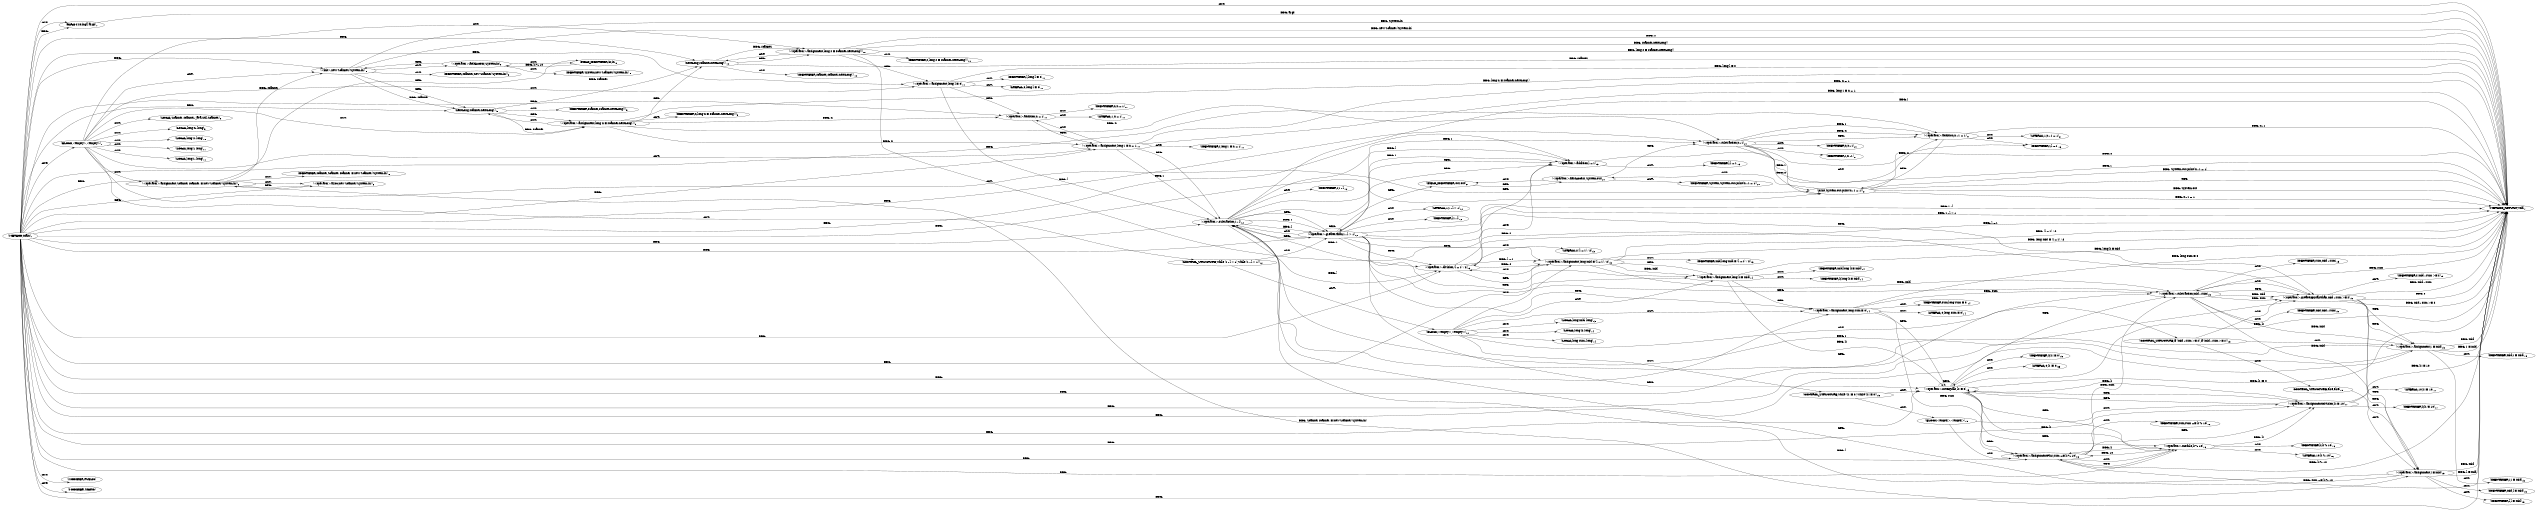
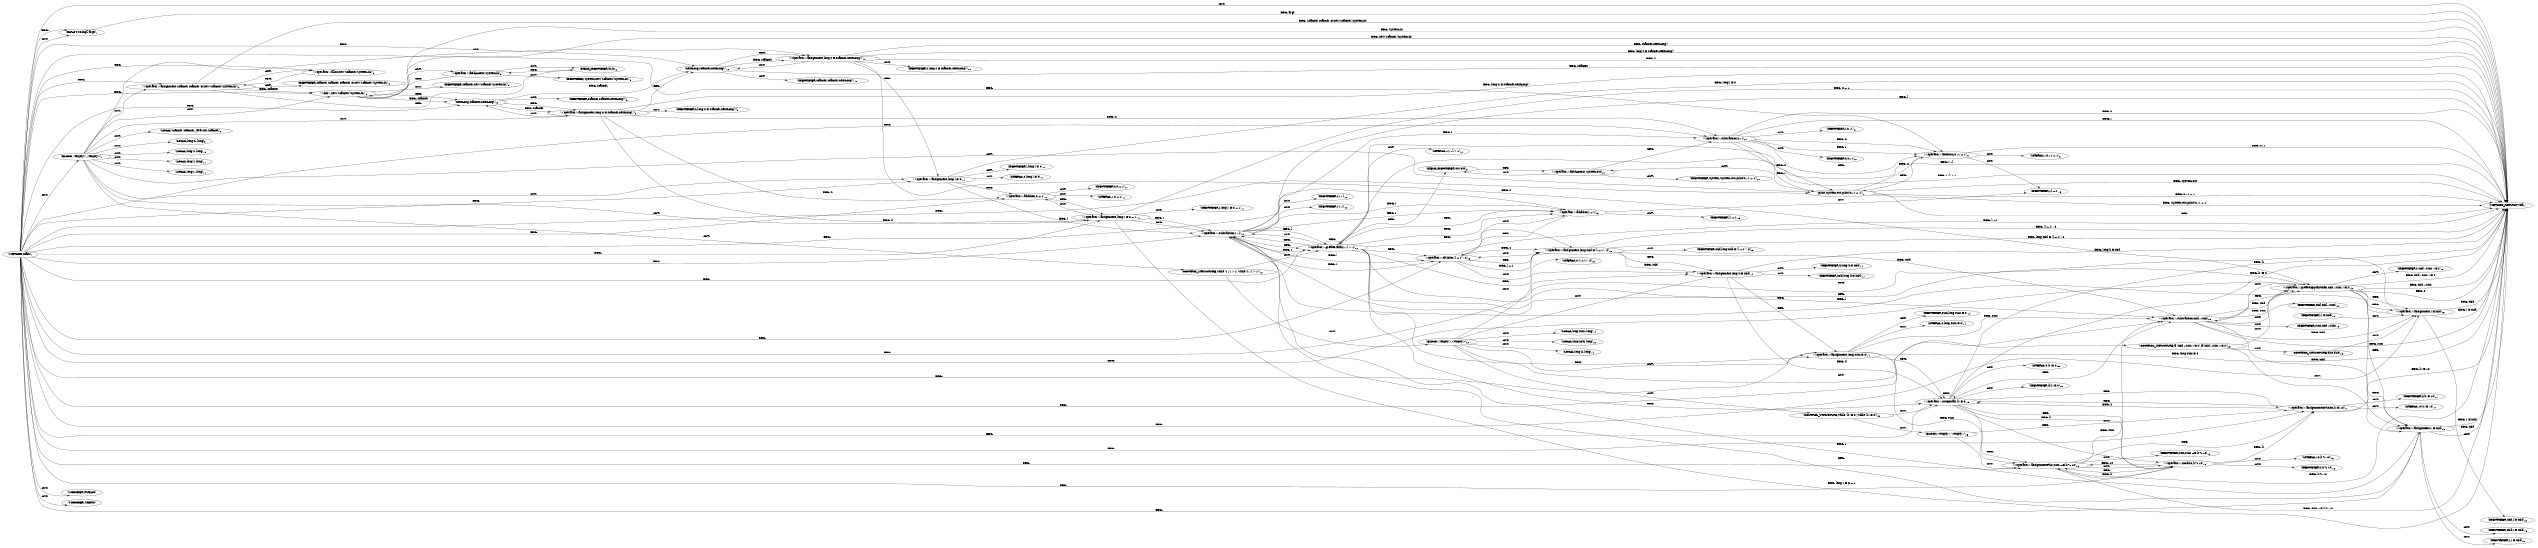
  digraph {
    rankdir=LR
    n1 [label=<(METHOD,main)<SUB>7</SUB>>]
    n2 [label=<(PARAM,String[] args)<SUB>7</SUB>>]
    n3 [label=<(BLOCK,&lt;empty&gt;,&lt;empty&gt;)<SUB>7</SUB>>]
    n4 [label=<(&lt;operator&gt;.assignment,Scanner scanner = new Scanner(System.in))<SUB>8</SUB>>]
    n5 [label=<(&lt;operator&gt;.alloc,new Scanner(System.in))<SUB>8</SUB>>]
    n6 [label=<(&lt;init&gt;,new Scanner(System.in))<SUB>8</SUB>>]
    n7 [label=<(nextLong,scanner.nextLong())<SUB>9</SUB>>]
    n8 [label=<(nextLong,scanner.nextLong())<SUB>10</SUB>>]
    n9 [label=<(&lt;operator&gt;.assignment,long l = 0)<SUB>11</SUB>>]
    n10 [label=<(&lt;operator&gt;.assignment,long r = n + 1)<SUB>11</SUB>>]
    n11 [label=<(&lt;operator&gt;.addition,n + 1)<SUB>11</SUB>>]
    n12 [label=<(&lt;operator&gt;.greaterThan,r - l &gt; 1)<SUB>12</SUB>>]
    n13 [label=<(&lt;operator&gt;.subtraction,r - l)<SUB>12</SUB>>]
    n14 [label=<(&lt;operator&gt;.division,(l + r) / 2)<SUB>13</SUB>>]
    n15 [label=<(&lt;operator&gt;.addition,l + r)<SUB>13</SUB>>]
    n16 [label=<(&lt;operator&gt;.assignment,long k = mid)<SUB>14</SUB>>]
    n17 [label=<(&lt;operator&gt;.assignment,long sum = 0)<SUB>14</SUB>>]
    n18 [label=<(&lt;operator&gt;.notEquals,k != 0)<SUB>15</SUB>>]
    n19 [label=<(&lt;operator&gt;.assignmentPlus,sum += k % 10)<SUB>16</SUB>>]
    n20 [label=<(&lt;operator&gt;.modulo,k % 10)<SUB>16</SUB>>]
    n21 [label=<(&lt;operator&gt;.assignmentDivision,k /= 10)<SUB>17</SUB>>]
    n22 [label=<(&lt;operator&gt;.greaterEqualsThan,mid - sum &gt;= s)<SUB>19</SUB>>]
    n23 [label=<(&lt;operator&gt;.subtraction,mid - sum)<SUB>19</SUB>>]
    n24 [label=<(&lt;operator&gt;.assignment,r = mid)<SUB>19</SUB>>]
    n25 [label=<(&lt;operator&gt;.assignment,l = mid)<SUB>19</SUB>>]
    n26 [label=<(print,System.out.print(n - r + 1))<SUB>21</SUB>>]
    n27 [label=<(&lt;operator&gt;.addition,n - r + 1)<SUB>21</SUB>>]
    n28 [label=<(&lt;operator&gt;.subtraction,n - r)<SUB>21</SUB>>]
    n29 [label=<(MODIFIER,PUBLIC)>]
    n30 [label=<(MODIFIER,STATIC)>]
    n31 [label=<(METHOD_RETURN,void)<SUB>7</SUB>>]
    n32 [label=<(LOCAL,Scanner scanner: java.util.Scanner)<SUB>8</SUB>>]
    n33 [label=<(LOCAL,long n: long)<SUB>9</SUB>>]
    n34 [label=<(&lt;operator&gt;.assignment,long n = scanner.nextLong())<SUB>9</SUB>>]
    n35 [label=<(LOCAL,long s: long)<SUB>10</SUB>>]
    n36 [label=<(&lt;operator&gt;.assignment,long s = scanner.nextLong())<SUB>10</SUB>>]
    n37 [label=<(LOCAL,long l: long)<SUB>11</SUB>>]
    n38 [label=<(LOCAL,long r: long)<SUB>11</SUB>>]
    n39 [label=<(CONTROL_STRUCTURE,while (r - l &gt; 1),while (r - l &gt; 1))<SUB>12</SUB>>]
    n40 [label=<(IDENTIFIER,scanner,Scanner scanner = new Scanner(System.in))<SUB>8</SUB>>]
    n41 [label=<(FIELD_IDENTIFIER,in,in)<SUB>8</SUB>>]
    n42 [label=<(IDENTIFIER,scanner,new Scanner(System.in))<SUB>8</SUB>>]
    n43 [label=<(&lt;operator&gt;.fieldAccess,System.in)<SUB>8</SUB>>]
    n44 [label=<(IDENTIFIER,scanner,scanner.nextLong())<SUB>9</SUB>>]
    n45 [label=<(IDENTIFIER,scanner,scanner.nextLong())<SUB>10</SUB>>]
    n46 [label=<(IDENTIFIER,l,long l = 0)<SUB>11</SUB>>]
    n47 [label=<(LITERAL,0,long l = 0)<SUB>11</SUB>>]
    n48 [label=<(IDENTIFIER,r,long r = n + 1)<SUB>11</SUB>>]
    n49 [label=<(IDENTIFIER,n,n + 1)<SUB>11</SUB>>]
    n50 [label=<(LITERAL,1,n + 1)<SUB>11</SUB>>]
    n51 [label=<(LITERAL,1,r - l &gt; 1)<SUB>12</SUB>>]
    n52 [label=<(&lt;operator&gt;.assignment,long mid = (l + r) / 2)<SUB>13</SUB>>]
    n53 [label=<(FIELD_IDENTIFIER,out,out)<SUB>21</SUB>>]
    n54 [label=<(IDENTIFIER,r,r - l)<SUB>12</SUB>>]
    n55 [label=<(IDENTIFIER,l,r - l)<SUB>12</SUB>>]
    n56 [label=<(LITERAL,2,(l + r) / 2)<SUB>13</SUB>>]
    n57 [label=<(IDENTIFIER,l,l + r)<SUB>13</SUB>>]
    n58 [label=<(IDENTIFIER,r,l + r)<SUB>13</SUB>>]
    n59 [label=<(IDENTIFIER,k,long k = mid)<SUB>14</SUB>>]
    n60 [label=<(IDENTIFIER,mid,long k = mid)<SUB>14</SUB>>]
    n61 [label=<(IDENTIFIER,sum,long sum = 0)<SUB>14</SUB>>]
    n62 [label=<(LITERAL,0,long sum = 0)<SUB>14</SUB>>]
    n63 [label=<(IDENTIFIER,k,k != 0)<SUB>15</SUB>>]
    n64 [label=<(LITERAL,0,k != 0)<SUB>95</SUB>>]
    n65 [label=<(IDENTIFIER,sum,sum += k % 10)<SUB>16</SUB>>]
    n66 [label=<(IDENTIFIER,k,k % 10)<SUB>16</SUB>>]
    n67 [label=<(LITERAL,10,k % 10)<SUB>16</SUB>>]
    n68 [label=<(IDENTIFIER,k,k /= 10)<SUB>17</SUB>>]
    n69 [label=<(LITERAL,10,k /= 10)<SUB>17</SUB>>]
    n70 [label=<(IDENTIFIER,s,mid - sum &gt;= s)<SUB>19</SUB>>]
    n71 [label=<(IDENTIFIER,mid,mid - sum)<SUB>19</SUB>>]
    n72 [label=<(IDENTIFIER,sum,mid - sum)<SUB>19</SUB>>]
    n73 [label=<(IDENTIFIER,r,r = mid)<SUB>19</SUB>>]
    n74 [label=<(IDENTIFIER,mid,r = mid)<SUB>19</SUB>>]
    n75 [label=<(IDENTIFIER,l,l = mid)<SUB>19</SUB>>]
    n76 [label=<(IDENTIFIER,mid,l = mid)<SUB>19</SUB>>]
    n77 [label=<(&lt;operator&gt;.fieldAccess,System.out)<SUB>21</SUB>>]
    n78 [label=<(LITERAL,1,n - r + 1)<SUB>21</SUB>>]
    n79 [label=<(IDENTIFIER,n,n - r)<SUB>21</SUB>>]
    n80 [label=<(IDENTIFIER,r,n - r)<SUB>21</SUB>>]
    n81 [label=<(IDENTIFIER,n,long n = scanner.nextLong())<SUB>9</SUB>>]
    n82 [label=<(IDENTIFIER,s,long s = scanner.nextLong())<SUB>10</SUB>>]
    n83 [label=<(BLOCK,&lt;empty&gt;,&lt;empty&gt;)<SUB>12</SUB>>]
    n84 [label=<(IDENTIFIER,System,new Scanner(System.in))<SUB>8</SUB>>]
    n85 [label=<(LOCAL,long mid: long)<SUB>13</SUB>>]
    n86 [label=<(LOCAL,long k: long)<SUB>14</SUB>>]
    n87 [label=<(LOCAL,long sum: long)<SUB>14</SUB>>]
    n88 [label=<(CONTROL_STRUCTURE,while (k != 0),while (k != 0))<SUB>15</SUB>>]
    n89 [label=<(CONTROL_STRUCTURE,if (mid - sum &gt;= s),if (mid - sum &gt;= s))<SUB>19</SUB>>]
    n90 [label=<(IDENTIFIER,mid,long mid = (l + r) / 2)<SUB>13</SUB>>]
    n91 [label=<(BLOCK,&lt;empty&gt;,&lt;empty&gt;)<SUB>15</SUB>>]
    n92 [label=<(CONTROL_STRUCTURE,else,else)<SUB>19</SUB>>]
    n93 [label=<(IDENTIFIER,System,System.out.print(n - r + 1))<SUB>21</SUB>>]
    n1 -> n2 [label="AST: "]
    n1 -> n2 [label="DDG: "]
    n1 -> n3 [label="AST: "]
    n1 -> n4 [label="DDG: "]
    n1 -> n5 [label="CFG: "]
    n1 -> n6 [label="DDG: "]
    n1 -> n7 [label="DDG: "]
    n1 -> n8 [label="DDG: "]
    n1 -> n9 [label="DDG: "]
    n1 -> n10 [label="DDG: "]
    n1 -> n11 [label="DDG: "]
    n1 -> n12 [label="DDG: "]
    n1 -> n13 [label="DDG: "]
    n1 -> n14 [label="DDG: "]
    n1 -> n15 [label="DDG: "]
    n1 -> n16 [label="DDG: "]
    n1 -> n17 [label="DDG: "]
    n1 -> n18 [label="DDG: "]
    n1 -> n19 [label="DDG: "]
    n1 -> n20 [label="DDG: "]
    n1 -> n21 [label="DDG: "]
    n1 -> n22 [label="DDG: "]
    n1 -> n23 [label="DDG: "]
    n1 -> n24 [label="DDG: "]
    n1 -> n25 [label="DDG: "]
    n1 -> n26 [label="DDG: "]
    n1 -> n27 [label="DDG: "]
    n1 -> n28 [label="DDG: "]
    n1 -> n29 [label="AST: "]
    n1 -> n30 [label="AST: "]
    n1 -> n31 [label="AST: "]
    n2 -> n31 [label="DDG: args"]
    n3 -> n4 [label="AST: "]
    n3 -> n6 [label="AST: "]
    n3 -> n9 [label="AST: "]
    n3 -> n10 [label="AST: "]
    n3 -> n26 [label="AST: "]
    n3 -> n32 [label="AST: "]
    n3 -> n33 [label="AST: "]
    n3 -> n34 [label="AST: "]
    n3 -> n35 [label="AST: "]
    n3 -> n36 [label="AST: "]
    n3 -> n37 [label="AST: "]
    n3 -> n38 [label="AST: "]
    n3 -> n39 [label="AST: "]
    n4 -> n5 [label="AST: "]
    n4 -> n6 [label="DDG: scanner"]
    n4 -> n31 [label="DDG: Scanner scanner = new Scanner(System.in)"]
    n4 -> n40 [label="AST: "]
    n4 -> n41 [label="CFG: "]
    n5 -> n4 [label="CFG: "]
    n6 -> n7 [label="CFG: "]
    n6 -> n7 [label="DDG: scanner"]
    n6 -> n31 [label="DDG: System.in"]
    n6 -> n31 [label="DDG: new Scanner(System.in)"]
    n6 -> n42 [label="AST: "]
    n6 -> n43 [label="AST: "]
    n7 -> n8 [label="DDG: scanner"]
    n7 -> n34 [label="CFG: "]
    n7 -> n34 [label="DDG: scanner"]
    n7 -> n44 [label="AST: "]
    n8 -> n31 [label="DDG: scanner"]
    n8 -> n36 [label="CFG: "]
    n8 -> n36 [label="DDG: scanner"]
    n8 -> n45 [label="AST: "]
    n9 -> n11 [label="CFG: "]
    n9 -> n13 [label="DDG: l"]
    n9 -> n31 [label="DDG: long l = 0"]
    n9 -> n46 [label="AST: "]
    n9 -> n47 [label="AST: "]
    n10 -> n11 [label="AST: "]
    n10 -> n13 [label="CFG: "]
    n10 -> n13 [label="DDG: r"]
    n10 -> n31 [label="DDG: n + 1"]
    n10 -> n31 [label="DDG: long r = n + 1"]
    n10 -> n48 [label="AST: "]
    n11 -> n10 [label="CFG: "]
    n11 -> n49 [label="AST: "]
    n11 -> n50 [label="AST: "]
    n12 -> n12 [label="CDG: "]
    n12 -> n13 [label="AST: "]
    n12 -> n13 [label="CDG: "]
    n12 -> n14 [label="CDG: "]
    n12 -> n15 [label="CFG: "]
    n12 -> n15 [label="CDG: "]
    n12 -> n16 [label="CDG: "]
    n12 -> n17 [label="CDG: "]
    n12 -> n18 [label="CDG: "]
    n12 -> n22 [label="CDG: "]
    n12 -> n23 [label="CDG: "]
    n12 -> n31 [label="DDG: r - l"]
    n12 -> n31 [label="DDG: r - l &gt; 1"]
    n12 -> n51 [label="AST: "]
    n12 -> n52 [label="CDG: "]
    n12 -> n53 [label="CFG: "]
    n13 -> n12 [label="CFG: "]
    n13 -> n12 [label="DDG: r"]
    n13 -> n12 [label="DDG: l"]
    n13 -> n14 [label="DDG: l"]
    n13 -> n14 [label="DDG: r"]
    n13 -> n15 [label="DDG: l"]
    n13 -> n15 [label="DDG: r"]
    n13 -> n28 [label="DDG: r"]
    n13 -> n31 [label="DDG: l"]
    n13 -> n54 [label="AST: "]
-   n12 -> n55 [label="AST: "]
+   n13 -> n55 [label="AST: "]
    n14 -> n15 [label="AST: "]
    n14 -> n31 [label="DDG: l + r"]
    n14 -> n52 [label="CFG: "]
    n14 -> n52 [label="DDG: l + r"]
    n14 -> n52 [label="DDG: 2"]
    n14 -> n56 [label="AST: "]
    n15 -> n14 [label="CFG: "]
    n15 -> n57 [label="AST: "]
    n15 -> n58 [label="AST: "]
    n16 -> n17 [label="CFG: "]
    n16 -> n18 [label="DDG: k"]
    n16 -> n31 [label="DDG: long k = mid"]
    n16 -> n59 [label="AST: "]
    n16 -> n60 [label="AST: "]
    n17 -> n18 [label="CFG: "]
    n17 -> n19 [label="DDG: sum"]
    n17 -> n23 [label="DDG: sum"]
    n17 -> n31 [label="DDG: long sum = 0"]
    n17 -> n61 [label="AST: "]
    n17 -> n62 [label="AST: "]
    n18 -> n18 [label="CDG: "]
    n18 -> n19 [label="CDG: "]
    n18 -> n20 [label="CFG: "]
    n18 -> n20 [label="DDG: k"]
    n18 -> n20 [label="CDG: "]
    n18 -> n21 [label="CDG: "]
    n18 -> n23 [label="CFG: "]
    n18 -> n31 [label="DDG: k"]
    n18 -> n31 [label="DDG: k != 0"]
    n18 -> n63 [label="AST: "]
    n18 -> n64 [label="AST: "]
    n19 -> n20 [label="AST: "]
    n19 -> n21 [label="CFG: "]
    n19 -> n23 [label="DDG: sum"]
    n19 -> n31 [label="DDG: k % 10"]
    n19 -> n31 [label="DDG: sum += k % 10"]
    n19 -> n65 [label="AST: "]
    n20 -> n19 [label="CFG: "]
    n20 -> n19 [label="DDG: k"]
    n20 -> n19 [label="DDG: 10"]
    n20 -> n21 [label="DDG: k"]
    n20 -> n66 [label="AST: "]
    n20 -> n67 [label="AST: "]
    n21 -> n18 [label="CFG: "]
    n21 -> n18 [label="DDG: k"]
    n21 -> n31 [label="DDG: k /= 10"]
    n21 -> n68 [label="AST: "]
    n21 -> n69 [label="AST: "]
    n22 -> n23 [label="AST: "]
    n22 -> n24 [label="CFG: "]
    n22 -> n24 [label="CDG: "]
    n22 -> n25 [label="CFG: "]
    n22 -> n25 [label="CDG: "]
    n22 -> n31 [label="DDG: mid - sum"]
    n22 -> n31 [label="DDG: s"]
    n22 -> n31 [label="DDG: mid - sum &gt;= s"]
    n22 -> n70 [label="AST: "]
    n23 -> n22 [label="CFG: "]
    n23 -> n22 [label="DDG: mid"]
    n23 -> n22 [label="DDG: sum"]
    n23 -> n24 [label="DDG: mid"]
    n23 -> n25 [label="DDG: mid"]
    n23 -> n31 [label="DDG: sum"]
    n23 -> n71 [label="AST: "]
    n23 -> n72 [label="AST: "]
    n24 -> n13 [label="CFG: "]
    n24 -> n13 [label="DDG: r"]
    n24 -> n31 [label="DDG: mid"]
    n24 -> n31 [label="DDG: r = mid"]
    n24 -> n73 [label="AST: "]
    n24 -> n74 [label="AST: "]
    n25 -> n13 [label="CFG: "]
    n25 -> n13 [label="DDG: l"]
    n25 -> n31 [label="DDG: mid"]
    n25 -> n31 [label="DDG: l = mid"]
-   n25 -> n75 [label="AST: "]
+   n75 -> n25 [label="AST: "]
    n25 -> n76 [label="AST: "]
    n26 -> n27 [label="DDG: 2"]
    n26 -> n31 [label="CFG: "]
    n26 -> n31 [label="DDG: System.out"]
    n26 -> n31 [label="DDG: n - r + 1"]
    n26 -> n31 [label="DDG: System.out.print(n - r + 1)"]
    n26 -> n77 [label="AST: "]
    n27 -> n26 [label="CFG: "]
    n27 -> n31 [label="DDG: n - r"]
    n27 -> n58 [label="AST: "]
    n27 -> n78 [label="AST: "]
    n28 -> n26 [label="DDG: n"]
    n28 -> n26 [label="DDG: r"]
    n28 -> n27 [label="CFG: "]
    n28 -> n27 [label="DDG: n"]
    n28 -> n27 [label="DDG: r"]
    n28 -> n31 [label="DDG: n"]
    n28 -> n31 [label="DDG: r"]
    n28 -> n79 [label="AST: "]
    n28 -> n80 [label="AST: "]
    n34 -> n7 [label="AST: "]
    n34 -> n8 [label="CFG: "]
    n34 -> n10 [label="DDG: n"]
    n34 -> n11 [label="DDG: n"]
    n34 -> n28 [label="DDG: n"]
    n34 -> n31 [label="DDG: long n = scanner.nextLong()"]
    n34 -> n81 [label="AST: "]
    n36 -> n8 [label="AST: "]
    n36 -> n9 [label="CFG: "]
    n36 -> n22 [label="DDG: s"]
    n36 -> n31 [label="DDG: s"]
    n36 -> n31 [label="DDG: scanner.nextLong()"]
    n36 -> n31 [label="DDG: long s = scanner.nextLong()"]
    n36 -> n82 [label="AST: "]
    n39 -> n12 [label="AST: "]
    n39 -> n83 [label="AST: "]
-   n41 -> n43 [label="DDG: k % 10"]
+   n41 -> n43 [label="CFG: "]
    n43 -> n6 [label="CFG: "]
    n43 -> n41 [label="AST: "]
    n43 -> n84 [label="AST: "]
    n52 -> n14 [label="AST: "]
    n52 -> n16 [label="CFG: "]
    n52 -> n16 [label="DDG: mid"]
    n52 -> n23 [label="DDG: mid"]
    n52 -> n31 [label="DDG: (l + r) / 2"]
    n52 -> n31 [label="DDG: long mid = (l + r) / 2"]
    n52 -> n90 [label="AST: "]
    n53 -> n77 [label="CFG: "]
    n77 -> n28 [label="CFG: "]
    n77 -> n53 [label="AST: "]
    n77 -> n93 [label="AST: "]
    n83 -> n16 [label="AST: "]
    n83 -> n17 [label="AST: "]
    n83 -> n52 [label="AST: "]
    n83 -> n85 [label="AST: "]
    n83 -> n86 [label="AST: "]
    n83 -> n87 [label="AST: "]
    n83 -> n88 [label="AST: "]
    n83 -> n89 [label="AST: "]
    n88 -> n18 [label="AST: "]
    n88 -> n91 [label="AST: "]
    n89 -> n22 [label="AST: "]
    n89 -> n24 [label="AST: "]
    n89 -> n92 [label="AST: "]
    n91 -> n19 [label="AST: "]
    n91 -> n21 [label="AST: "]
    n92 -> n25 [label="AST: "]
  }
